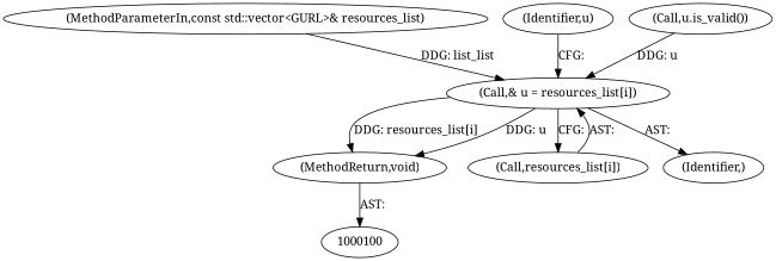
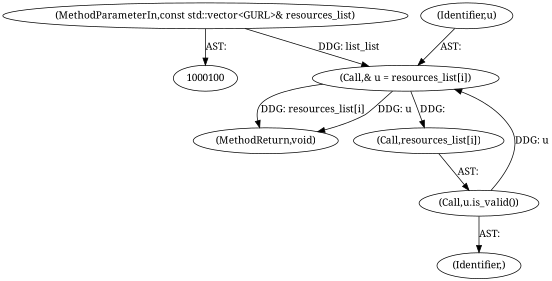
  digraph {
    fontname="Noto Serif"
    node [fontname="Noto Serif"]
    edge [fontname="Noto Serif"]
    n1 [label="(Call,& u = resources_list[i])"]
    n2 [label="(MethodReturn,void)"]
    n3 [label="(Call,resources_list[i])"]
    n4 [label="(Identifier,)"]
    n5 [label="(MethodParameterIn,const std::vector<GURL>& resources_list)"]
    1000100
    n7 [label="(Identifier,u)"]
    n8 [label="(Call,u.is_valid())"]
    n1 -> n2 [label="DDG: resources_list[i]"]
    n1 -> n2 [label="DDG: u"]
-   n1 -> n3 [label="CFG: "]
-   n1 -> n4 [label="AST: "]
-   n3 -> n1 [label="AST: "]
+   n1 -> n3 [label="DDG: "]
+   n8 -> n4 [label="AST: "]
+   n3 -> n8 [label="AST: "]
    n5 -> n1 [label="DDG: list_list"]
-   n2 -> 1000100 [label="AST: "]
-   n7 -> n1 [label="CFG: "]
+   n5 -> 1000100 [label="AST: "]
+   n7 -> n1 [label="AST: "]
    n8 -> n1 [label="DDG: u"]
  }
